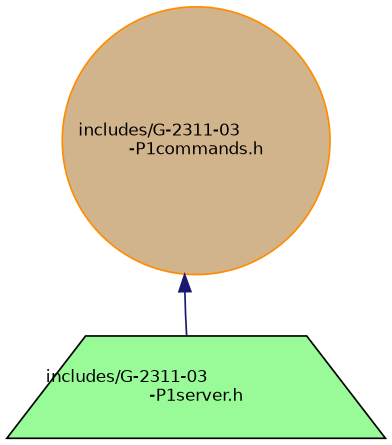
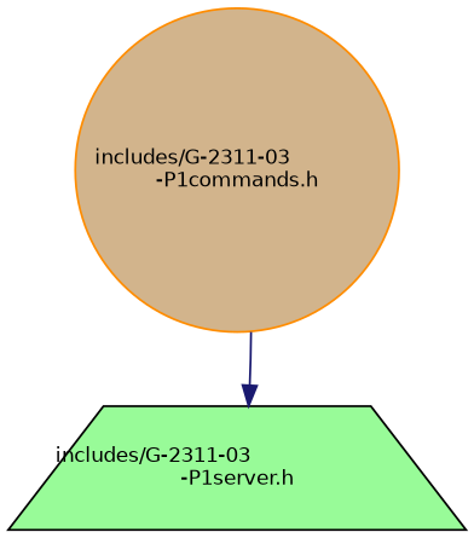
  digraph {
    node [fontname=Helvetica fontsize=10 style=filled]
    n1 [color=darkorange fillcolor=tan fontcolor=black height=0.2 label="includes/G-2311-03\l-P1commands.h" shape=circle width=0.4]
    n2 [color=black fillcolor=palegreen height=0.2 label="includes/G-2311-03\l-P1server.h" shape=trapezium width=0.4]
-   n1 -> n2 [color=midnightblue dir=back fontname=Helvetica fontsize=10 labelfontname=Helvetica labelfontsize=10 style=solid]
+   n2 -> n1 [color=midnightblue dir=back fontname=Helvetica fontsize=10 labelfontname=Helvetica labelfontsize=10 style=solid]
  }
